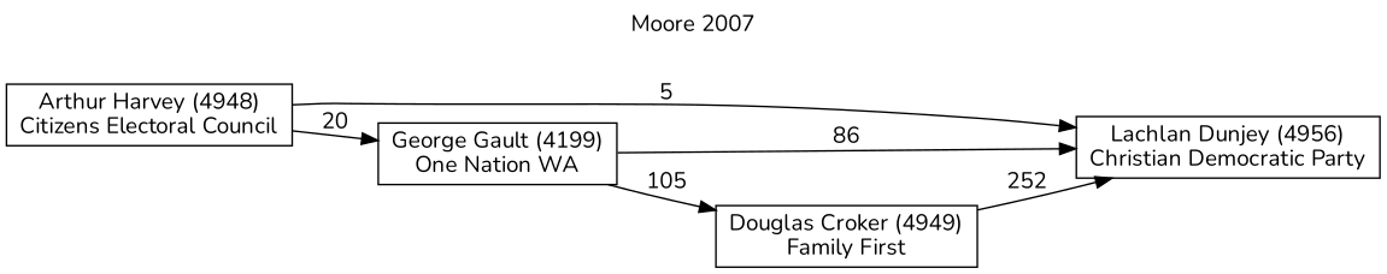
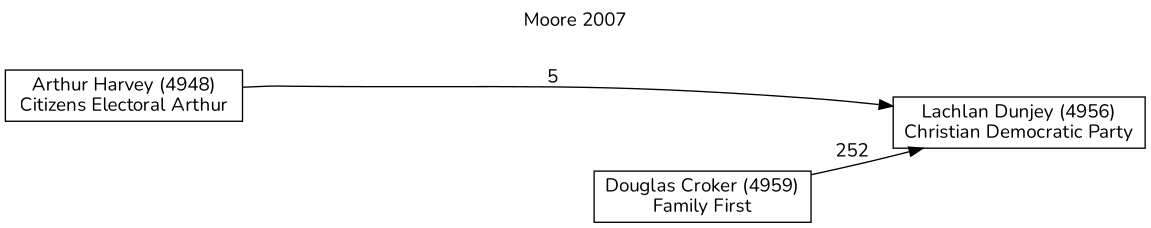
  digraph {
    fontname=Nunito
    label="Moore 2007"
    labelloc=t
    mclimit=10
    rankdir=LR
    node [fontname=Nunito shape=box]
    edge [fontname=Nunito]
    n1 [label="Lachlan Dunjey (4956)\nChristian Democratic Party"]
-   n2 [label="Douglas Croker (4949)\nFamily First"]
-   n3 [label="George Gault (4199)\nOne Nation WA"]
-   n4 [label="Arthur Harvey (4948)\nCitizens Electoral Council"]
+   n2 [label="Douglas Croker (4959)\nFamily First"]
+   n4 [label="Arthur Harvey (4948)\nCitizens Electoral Arthur"]
    n2 -> n1 [label=252]
-   n3 -> n1 [label=86]
-   n3 -> n2 [label=105]
    n4 -> n1 [label=5]
-   n4 -> n3 [label=20]
  }
